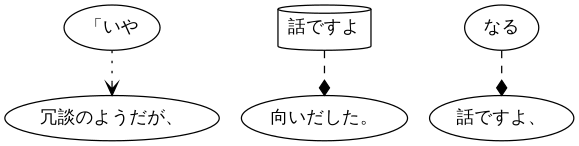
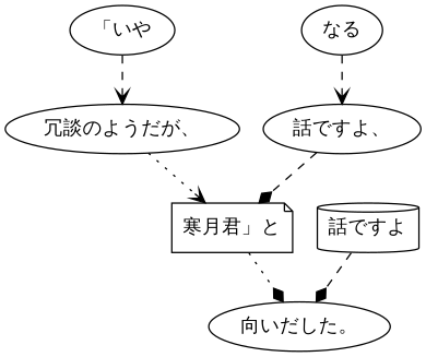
  digraph {
    node [shape=ellipse]
    edge [arrowhead=vee style=dotted]
    n1 [label="「いや"]
    n2 [label="冗談のようだが、"]
+   n3 [label="寒月君」と" shape=note]
    n4 [label="向いだした。"]
    n5 [label="なる"]
    n6 [label="話ですよ、"]
    n7 [label="話ですよ" shape=cylinder]
-   n1 -> n2
-   n5 -> n6 [arrowhead=diamond style=dashed]
+   n1 -> n2 [style=dashed]
+   n2 -> n3
+   n3 -> n4 [arrowhead=diamond]
+   n5 -> n6 [style=dashed]
+   n6 -> n3 [arrowhead=diamond style=dashed]
    n7 -> n4 [arrowhead=diamond style=dashed]
  }
